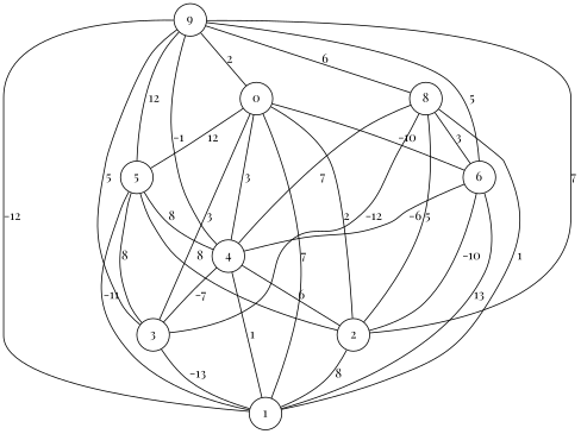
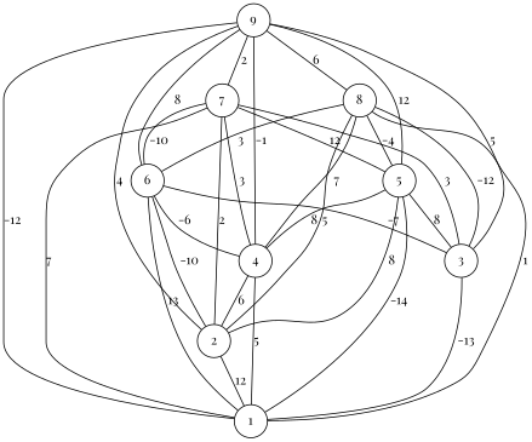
  graph {
    fontname="Playfair Display"
    node [fontname="Playfair Display" shape=circle]
    edge [fontname="Playfair Display"]
    9
    1
    2
    3
    4
    5
    6
-   7 [label=0]
+   7
    8
    9 -- 1 [label=-12]
-   9 -- 2 [label=7]
+   9 -- 2 [label=4]
    9 -- 3 [label=5]
    9 -- 4 [label=-1]
    9 -- 5 [label=12]
-   9 -- 6 [label=5]
+   9 -- 6 [label=8]
    9 -- 7 [label=2]
    9 -- 8 [label=6]
-   2 -- 1 [label=8]
+   2 -- 1 [label=12]
    3 -- 1 [label=-13]
-   4 -- 1 [label=1]
+   4 -- 1 [label=5]
    4 -- 2 [label=6]
-   4 -- 3 [label=-7]
-   5 -- 1 [label=-11]
+   6 -- 3 [label=-7]
+   5 -- 1 [label=-14]
    5 -- 2 [label=8]
    5 -- 3 [label=8]
    5 -- 4 [label=8]
    6 -- 1 [label=13]
    6 -- 2 [label=-10]
    6 -- 4 [label=-6]
    7 -- 1 [label=7]
    7 -- 2 [label=2]
    7 -- 3 [label=3]
    7 -- 4 [label=3]
    7 -- 5 [label=12]
    7 -- 6 [label=-10]
    8 -- 1 [label=1]
    8 -- 2 [label=5]
    8 -- 3 [label=-12]
    8 -- 4 [label=7]
+   8 -- 5 [label=-4]
    8 -- 6 [label=3]
  }
